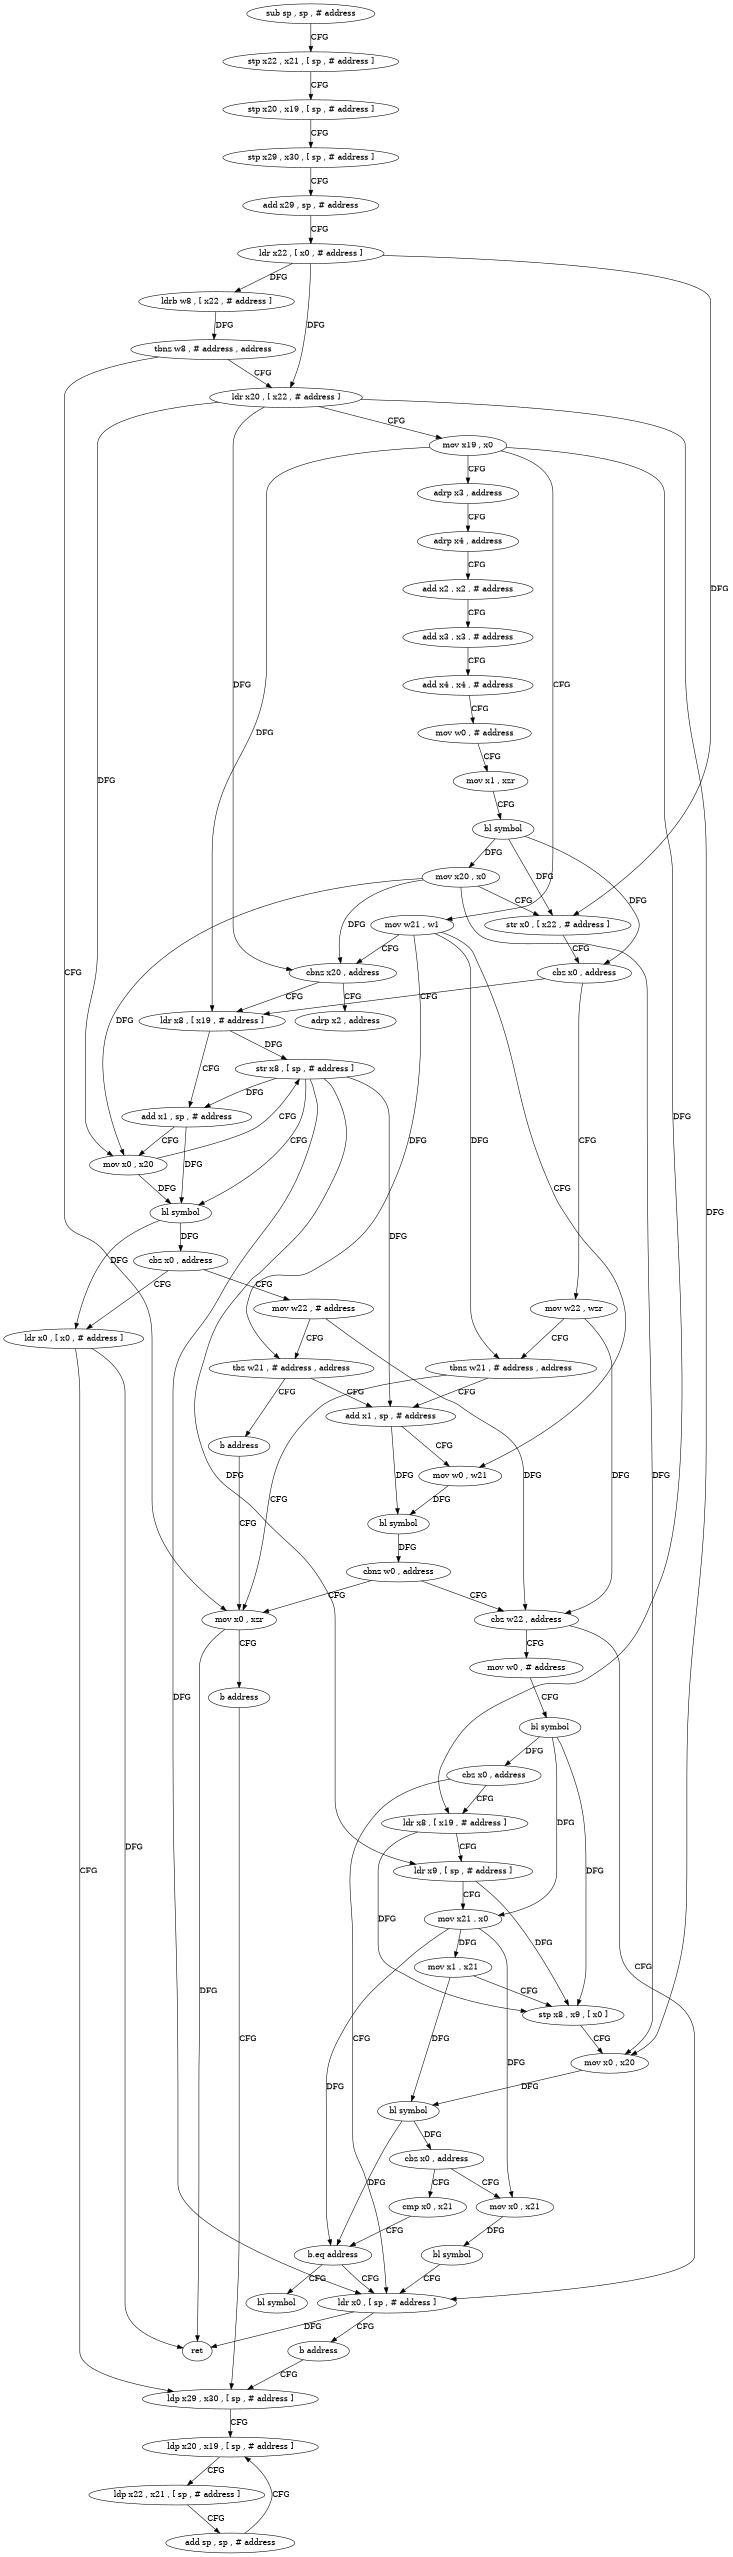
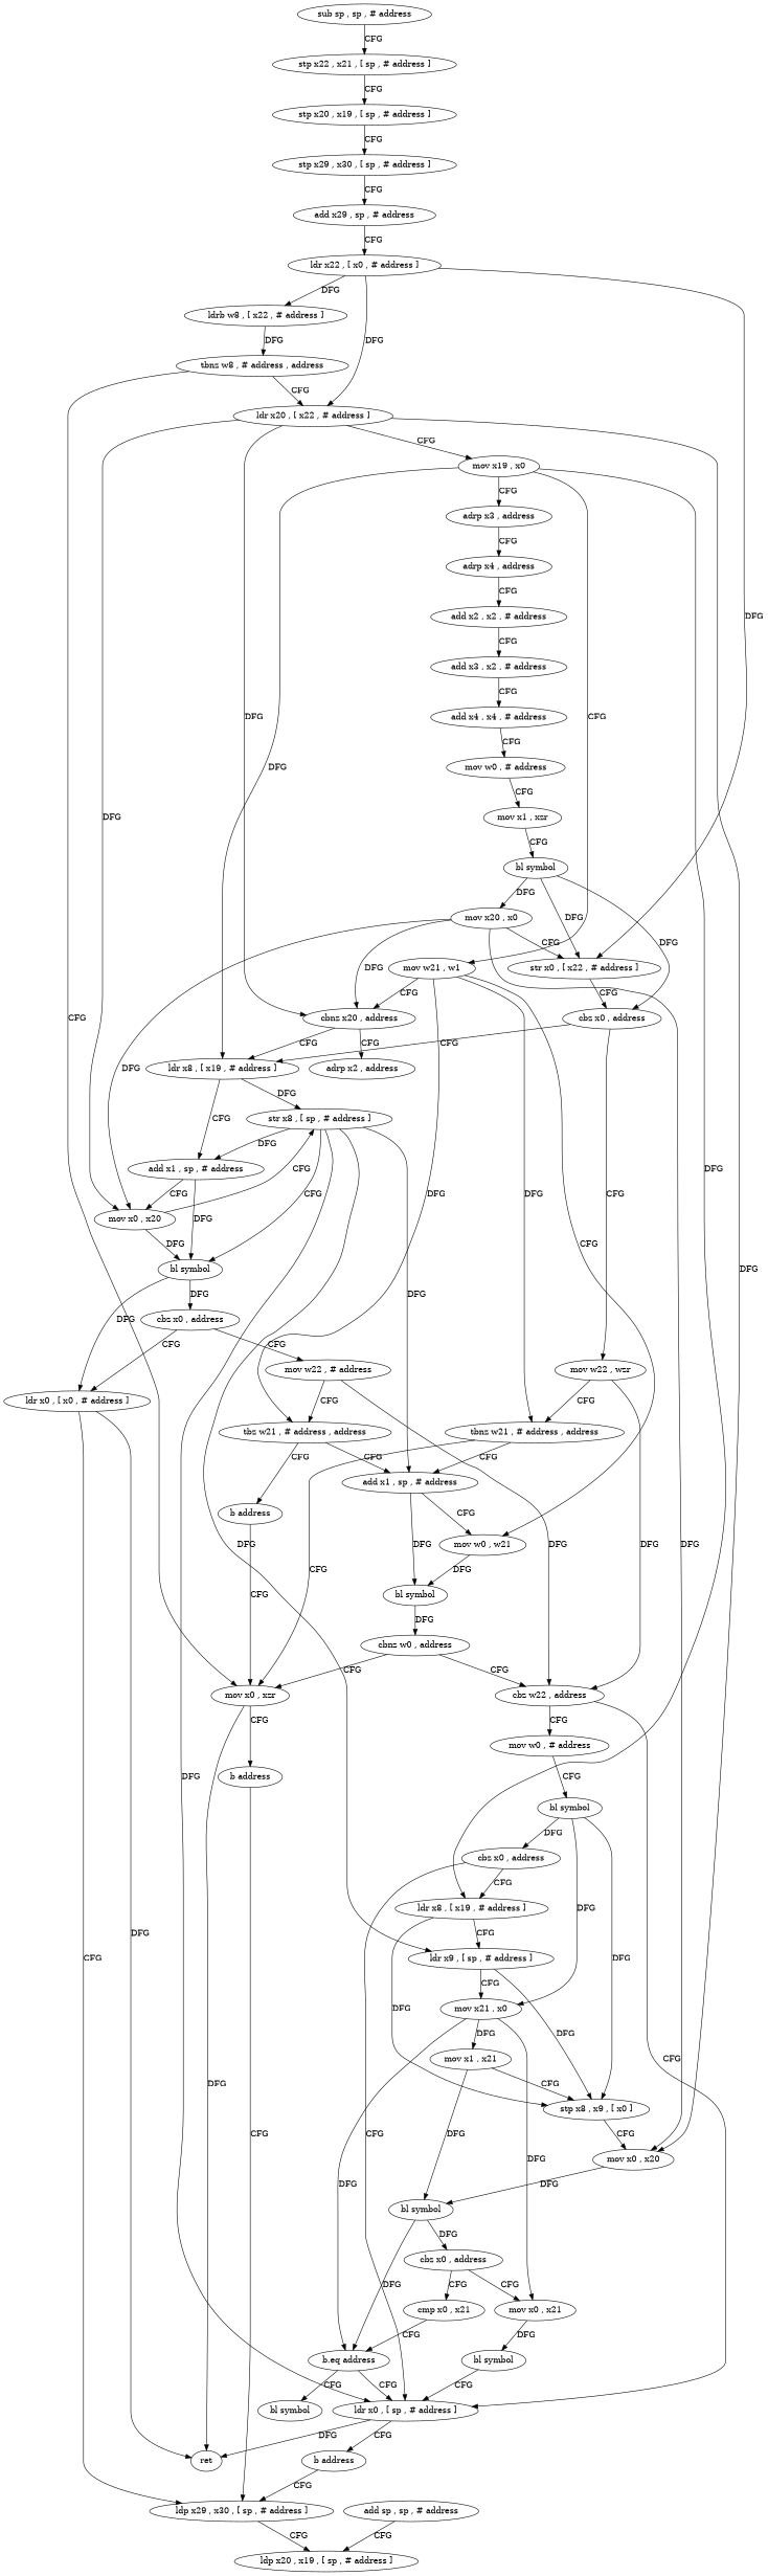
  digraph {
    n1 [label="sub sp , sp , # address"]
    n2 [label="stp x22 , x21 , [ sp , # address ]"]
    n3 [label="stp x20 , x19 , [ sp , # address ]"]
    n4 [label="stp x29 , x30 , [ sp , # address ]"]
    n5 [label="add x29 , sp , # address"]
    n6 [label="ldr x22 , [ x0 , # address ]"]
    n7 [label="ldrb w8 , [ x22 , # address ]"]
    n8 [label="ldr x20 , [ x22 , # address ]"]
    n9 [label="str x0 , [ x22 , # address ]"]
    n10 [label="tbnz w8 , # address , address"]
    n11 [label="mov x19 , x0"]
    n12 [label="cbnz x20 , address"]
    n13 [label="mov x0 , x20"]
    n14 [label="mov x0 , x20"]
    n15 [label="cbz x0 , address"]
    n16 [label="mov x0 , xzr"]
    n17 [label="b address"]
    n18 [label=ret]
    n19 [label="mov w21 , w1"]
    n20 [label="ldr x8 , [ x19 , # address ]"]
    n21 [label="ldr x8 , [ x19 , # address ]"]
    n22 [label="adrp x3 , address"]
    n23 [label="adrp x2 , address"]
    n24 [label="str x8 , [ sp , # address ]"]
    n25 [label="bl symbol"]
    n26 [label="bl symbol"]
    n27 [label="ldp x29 , x30 , [ sp , # address ]"]
    n28 [label="tbz w21 , # address , address"]
    n29 [label="tbnz w21 , # address , address"]
    n30 [label="mov w0 , w21"]
    n31 [label="add x1 , sp , # address"]
    n32 [label="ldr x9 , [ sp , # address ]"]
    n33 [label="stp x8 , x9 , [ x0 ]"]
    n34 [label="add x1 , sp , # address"]
    n35 [label="b address"]
    n36 [label="bl symbol"]
    n37 [label="ldr x0 , [ sp , # address ]"]
    n38 [label="adrp x4 , address"]
    n39 [label="ldp x20 , x19 , [ sp , # address ]"]
-   n40 [label="ldp x22 , x21 , [ sp , # address ]"]
    n41 [label="cbz x0 , address"]
    n42 [label="ldr x0 , [ x0 , # address ]"]
    n43 [label="b address"]
    n44 [label="mov x21 , x0"]
    n45 [label="mov w22 , # address"]
    n46 [label="cbz w22 , address"]
    n47 [label="mov w0 , # address"]
    n48 [label="add x2 , x2 , # address"]
-   n49 [label="add x3 , x3 , # address"]
+   n49 [label="add x3 , x2 , # address"]
    n50 [label="add x4 , x4 , # address"]
    n51 [label="mov w0 , # address"]
    n52 [label="mov x1 , xzr"]
    n53 [label="bl symbol"]
    n54 [label="mov x20 , x0"]
    n55 [label="mov w22 , wzr"]
    n56 [label="add sp , sp , # address"]
    n57 [label="cbnz w0 , address"]
    n58 [label="bl symbol"]
    n59 [label="cbz x0 , address"]
    n60 [label="mov x1 , x21"]
    n61 [label="mov x0 , x21"]
    n62 [label="b.eq address"]
    n63 [label="bl symbol"]
    n64 [label="bl symbol"]
    n65 [label="cbz x0 , address"]
    n66 [label="cmp x0 , x21"]
    n1 -> n2 [label=CFG]
    n2 -> n3 [label=CFG]
    n3 -> n4 [label=CFG]
    n4 -> n5 [label=CFG]
    n5 -> n6 [label=CFG]
    n6 -> n7 [label=DFG]
    n6 -> n8 [label=DFG]
    n6 -> n9 [label=DFG]
    n7 -> n10 [label=DFG]
    n8 -> n11 [label=CFG]
    n8 -> n12 [label=DFG]
    n8 -> n13 [label=DFG]
    n8 -> n14 [label=DFG]
    n9 -> n15 [label=CFG]
    n10 -> n8 [label=CFG]
    n10 -> n16 [label=CFG]
    n11 -> n19 [label=CFG]
    n11 -> n20 [label=DFG]
    n11 -> n21 [label=DFG]
    n11 -> n22 [label=CFG]
    n12 -> n20 [label=CFG]
    n12 -> n23 [label=CFG]
    n13 -> n24 [label=CFG]
    n13 -> n25 [label=DFG]
    n14 -> n26 [label=DFG]
    n15 -> n20 [label=CFG]
    n15 -> n55 [label=CFG]
    n16 -> n17 [label=CFG]
    n16 -> n18 [label=DFG]
    n17 -> n27 [label=CFG]
    n19 -> n12 [label=CFG]
    n19 -> n28 [label=DFG]
    n19 -> n29 [label=DFG]
    n19 -> n30 [label=CFG]
    n20 -> n24 [label=DFG]
    n20 -> n31 [label=CFG]
    n21 -> n32 [label=CFG]
    n21 -> n33 [label=DFG]
    n22 -> n38 [label=CFG]
    n24 -> n25 [label=CFG]
    n24 -> n31 [label=DFG]
    n24 -> n32 [label=DFG]
    n24 -> n34 [label=DFG]
    n24 -> n37 [label=DFG]
    n25 -> n41 [label=DFG]
    n25 -> n42 [label=DFG]
    n26 -> n62 [label=DFG]
    n26 -> n65 [label=DFG]
    n27 -> n39 [label=CFG]
    n28 -> n34 [label=CFG]
    n28 -> n35 [label=CFG]
    n29 -> n16 [label=CFG]
    n29 -> n34 [label=CFG]
    n30 -> n36 [label=DFG]
    n31 -> n13 [label=CFG]
    n31 -> n25 [label=DFG]
    n32 -> n33 [label=DFG]
    n32 -> n44 [label=CFG]
    n33 -> n14 [label=CFG]
    n34 -> n30 [label=CFG]
    n34 -> n36 [label=DFG]
    n35 -> n16 [label=CFG]
    n36 -> n57 [label=DFG]
    n37 -> n18 [label=DFG]
    n37 -> n43 [label=CFG]
    n38 -> n48 [label=CFG]
-   n39 -> n40 [label=CFG]
-   n40 -> n56 [label=CFG]
    n41 -> n42 [label=CFG]
    n41 -> n45 [label=CFG]
    n42 -> n18 [label=DFG]
    n42 -> n27 [label=CFG]
    n43 -> n27 [label=CFG]
    n44 -> n60 [label=DFG]
    n44 -> n61 [label=DFG]
    n44 -> n62 [label=DFG]
    n45 -> n28 [label=CFG]
    n45 -> n46 [label=DFG]
    n46 -> n37 [label=CFG]
    n46 -> n47 [label=CFG]
    n47 -> n58 [label=CFG]
    n48 -> n49 [label=CFG]
    n49 -> n50 [label=CFG]
    n50 -> n51 [label=CFG]
    n51 -> n52 [label=CFG]
    n52 -> n53 [label=CFG]
    n53 -> n9 [label=DFG]
    n53 -> n15 [label=DFG]
    n53 -> n54 [label=DFG]
    n54 -> n9 [label=CFG]
    n54 -> n12 [label=DFG]
    n54 -> n13 [label=DFG]
    n54 -> n14 [label=DFG]
    n55 -> n29 [label=CFG]
    n55 -> n46 [label=DFG]
    n56 -> n39 [label=CFG]
    n57 -> n16 [label=CFG]
    n57 -> n46 [label=CFG]
    n58 -> n33 [label=DFG]
    n58 -> n44 [label=DFG]
    n58 -> n59 [label=DFG]
    n59 -> n21 [label=CFG]
    n59 -> n37 [label=CFG]
    n60 -> n26 [label=DFG]
    n60 -> n33 [label=CFG]
    n61 -> n63 [label=DFG]
    n62 -> n37 [label=CFG]
    n62 -> n64 [label=CFG]
    n63 -> n37 [label=CFG]
    n65 -> n61 [label=CFG]
    n65 -> n66 [label=CFG]
    n66 -> n62 [label=CFG]
  }
